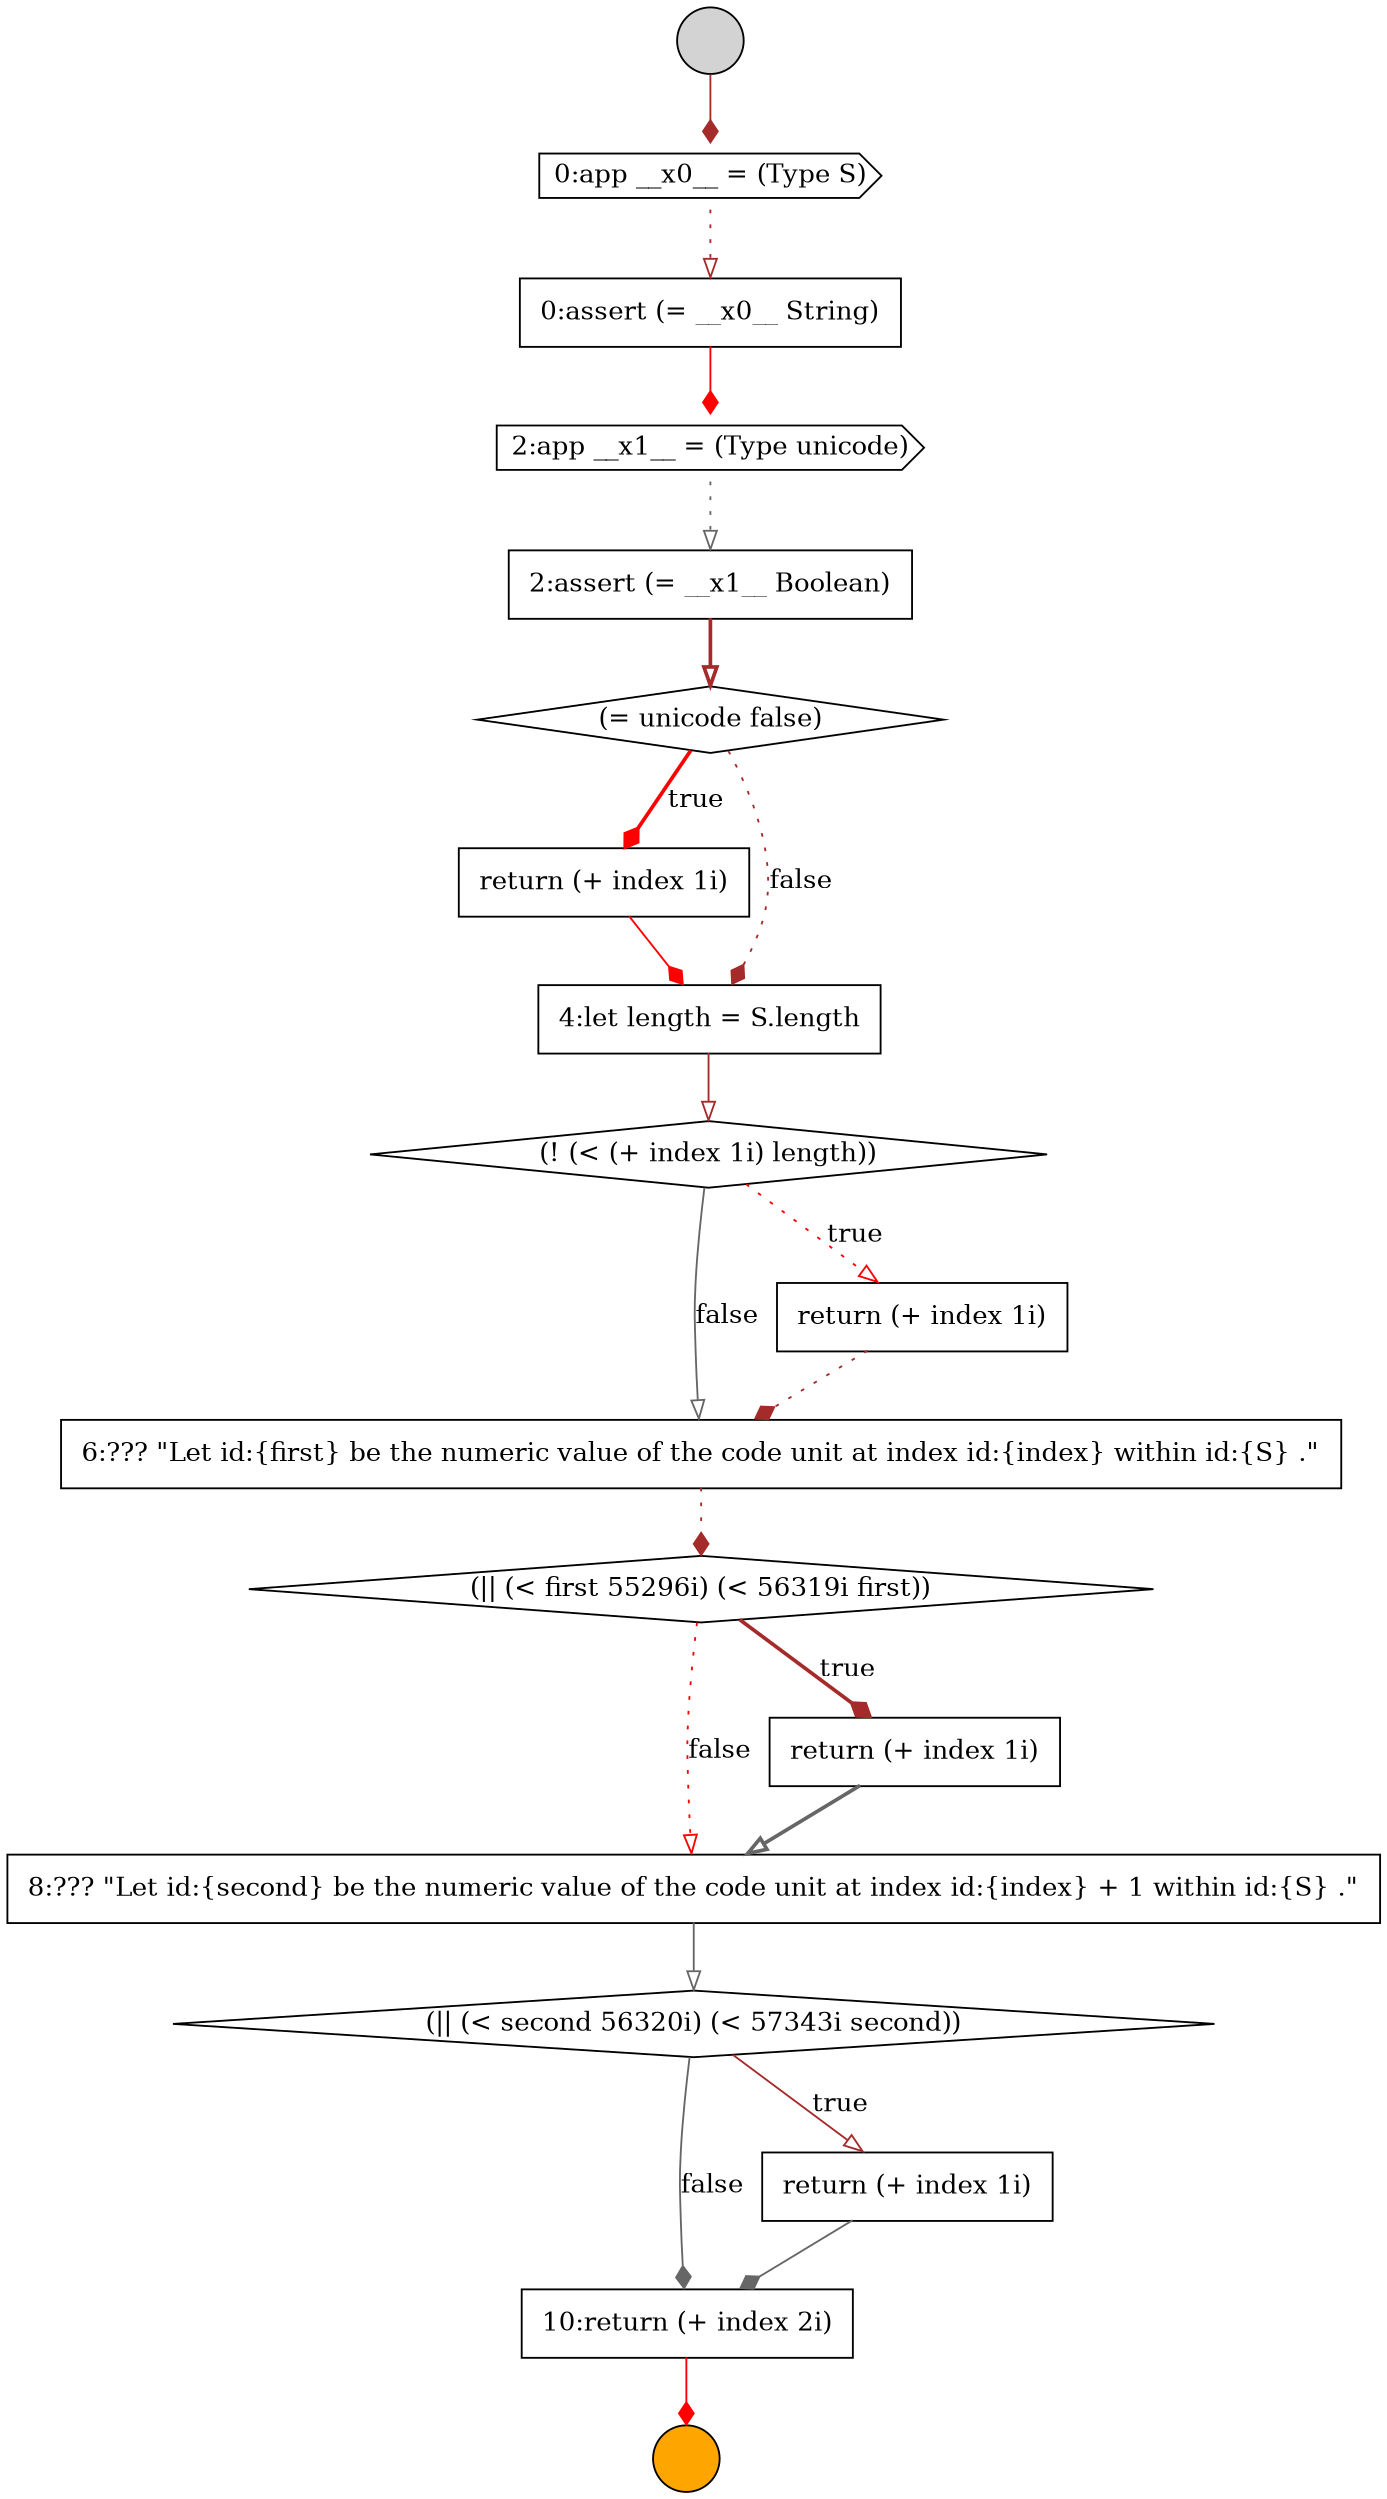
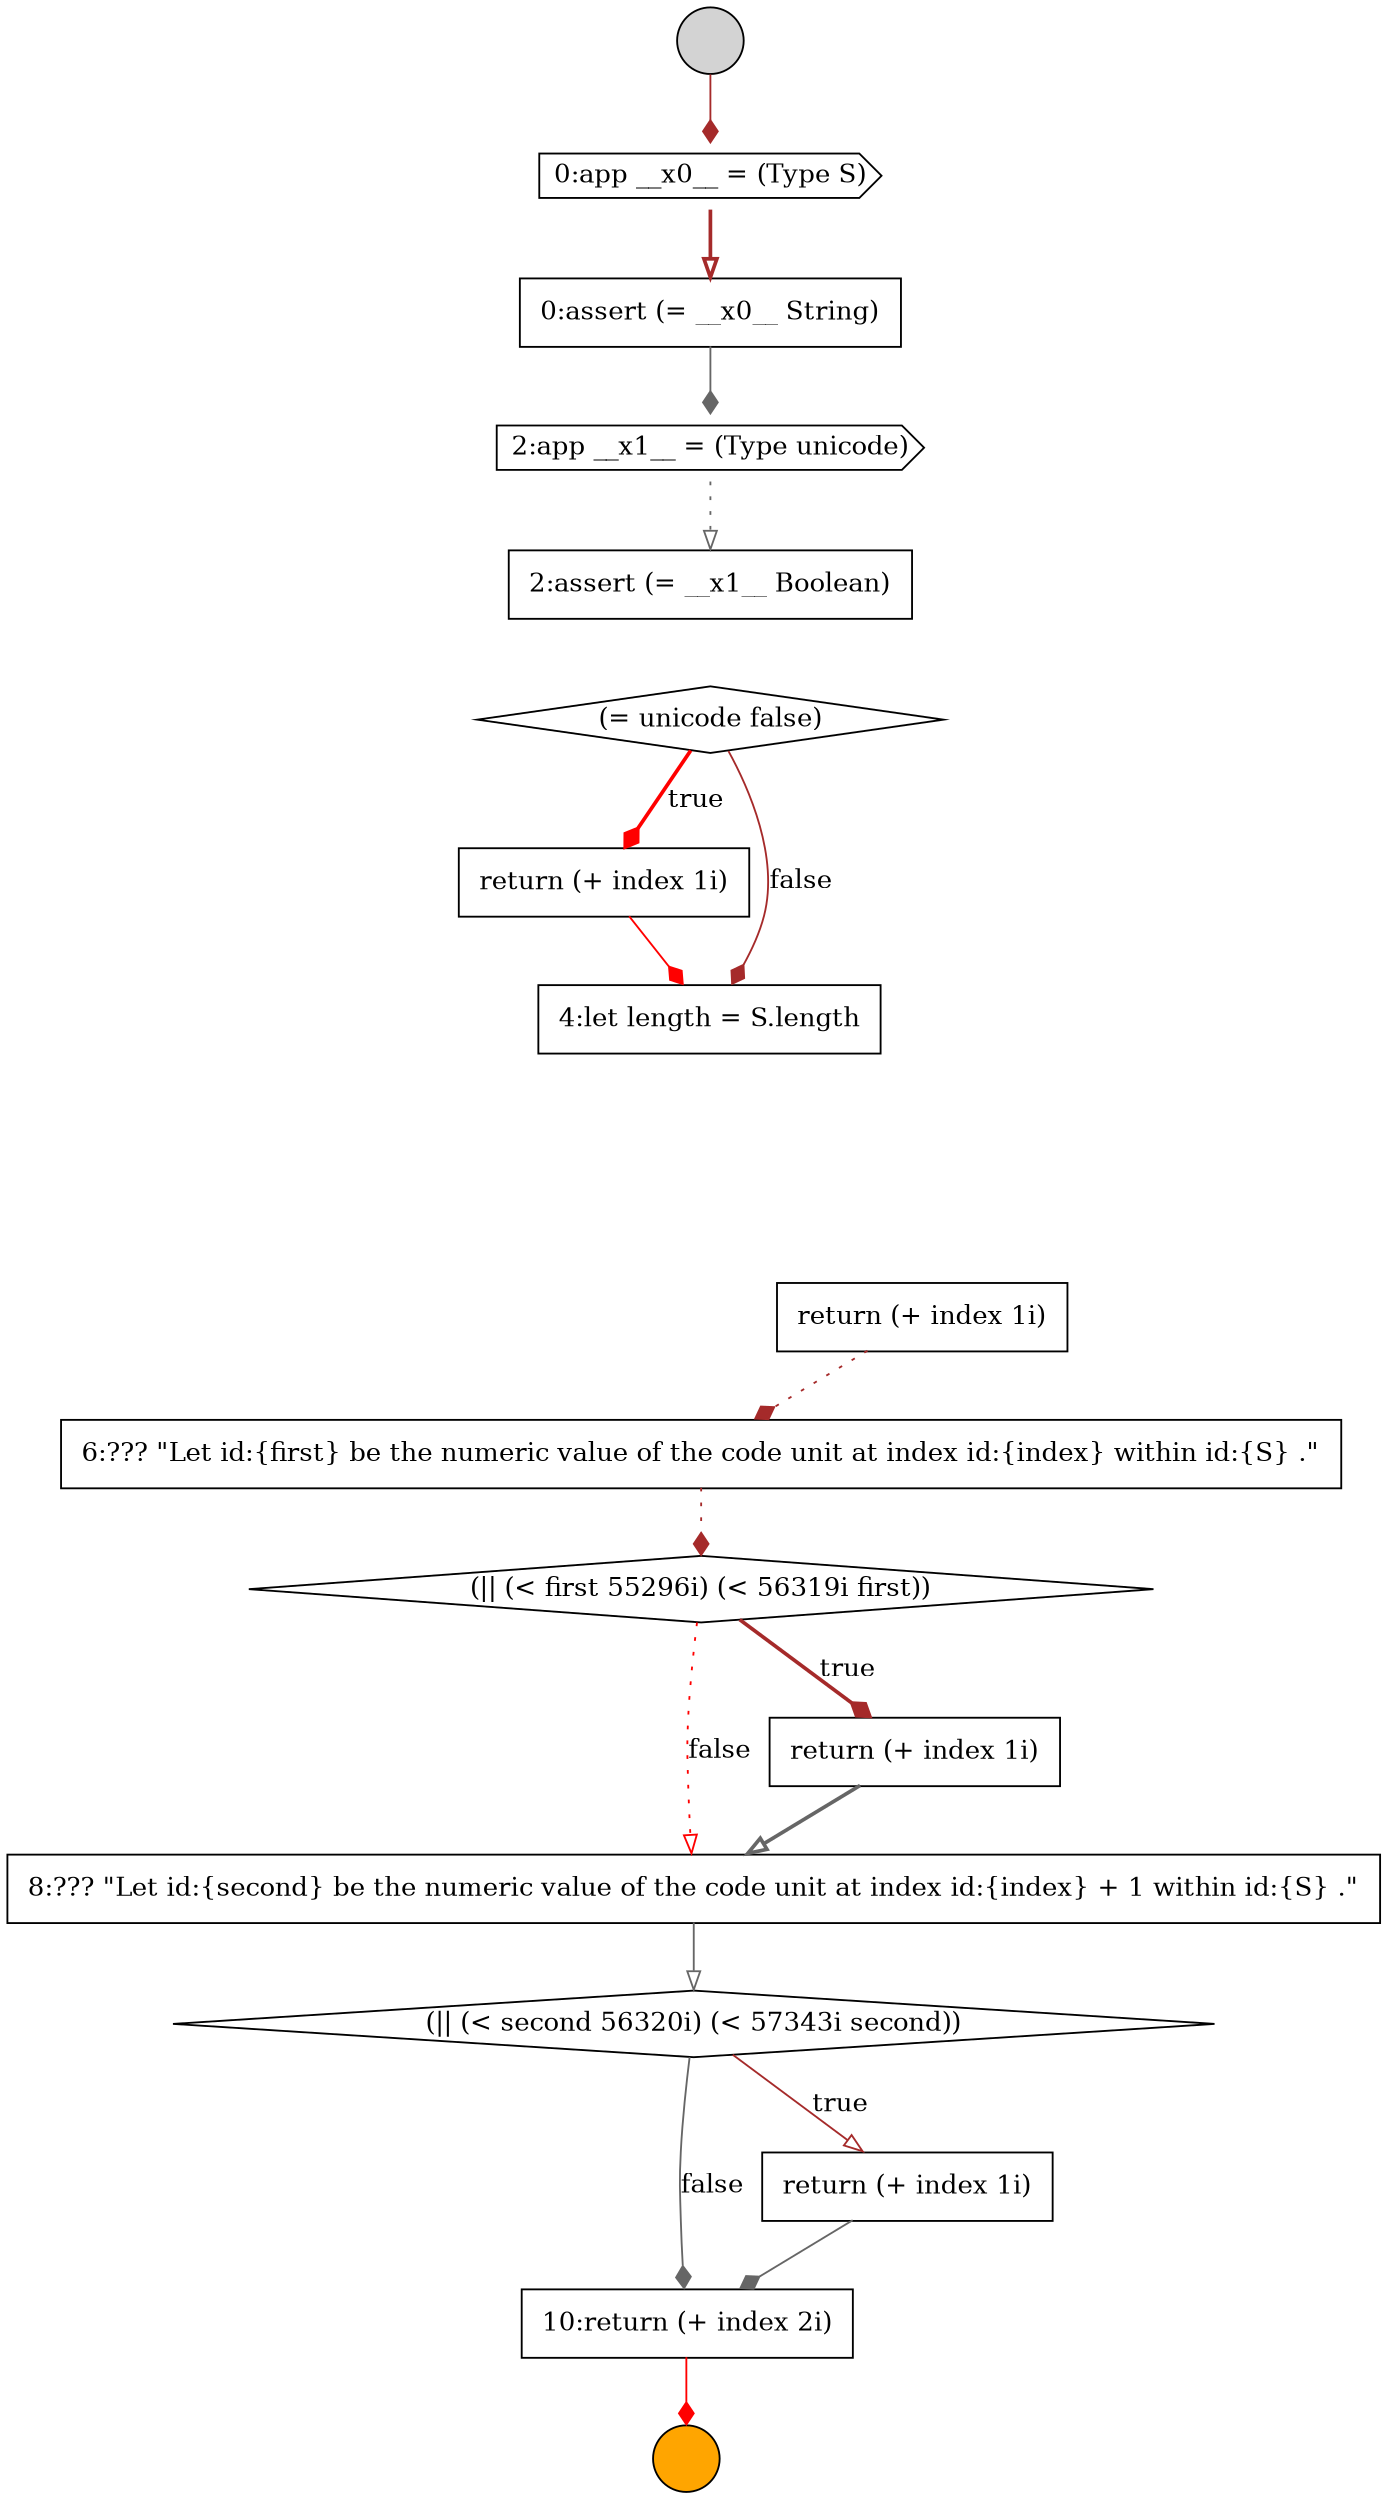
  digraph {
    node [color=black fillcolor=white shape=none style=filled margin=0]
    edge [arrowhead=diamond color=brown style=solid]
    n1 [label=<<font color="black">(|| (&lt; first 55296i) (&lt; 56319i first))</font>> shape=diamond margin=""]
    n2 [label=<<font color="black">     <table border="0" cellborder="1" cellspacing="0" cellpadding="10">       <tr><td align="left">8:??? &quot;Let id:{second} be the numeric value of the code unit at index id:{index} + 1 within id:{S} .&quot;</td></tr>     </table>   </font>>]
    n3 [label=<<font color="black">     <table border="0" cellborder="1" cellspacing="0" cellpadding="10">       <tr><td align="left">return (+ index 1i)</td></tr>     </table>   </font>>]
    n4 [label=<<font color="black">(|| (&lt; second 56320i) (&lt; 57343i second))</font>> shape=diamond margin=""]
    n5 [label=<<font color="black">     <table border="0" cellborder="1" cellspacing="0" cellpadding="10">       <tr><td align="left">10:return (+ index 2i)</td></tr>     </table>   </font>>]
    n6 [fillcolor=orange label=" " shape=circle margin=""]
    n7 [label=<<font color="black">(= unicode false)</font>> shape=diamond margin=""]
    n8 [label=<<font color="black">     <table border="0" cellborder="1" cellspacing="0" cellpadding="10">       <tr><td align="left">return (+ index 1i)</td></tr>     </table>   </font>>]
    n9 [label=<<font color="black">     <table border="0" cellborder="1" cellspacing="0" cellpadding="10">       <tr><td align="left">4:let length = S.length</td></tr>     </table>   </font>>]
-   n10 [label=<<font color="black">(! (&lt; (+ index 1i) length))</font>> shape=diamond margin=""]
    n11 [label=<<font color="black">0:app __x0__ = (Type S)</font>> shape=cds margin=""]
    n12 [label=<<font color="black">     <table border="0" cellborder="1" cellspacing="0" cellpadding="10">       <tr><td align="left">0:assert (= __x0__ String)</td></tr>     </table>   </font>>]
    n13 [label=<<font color="black">2:app __x1__ = (Type unicode)</font>> shape=cds margin=""]
    n14 [label=<<font color="black">     <table border="0" cellborder="1" cellspacing="0" cellpadding="10">       <tr><td align="left">2:assert (= __x1__ Boolean)</td></tr>     </table>   </font>>]
    n15 [label=<<font color="black">     <table border="0" cellborder="1" cellspacing="0" cellpadding="10">       <tr><td align="left">6:??? &quot;Let id:{first} be the numeric value of the code unit at index id:{index} within id:{S} .&quot;</td></tr>     </table>   </font>>]
    n16 [label=<<font color="black">     <table border="0" cellborder="1" cellspacing="0" cellpadding="10">       <tr><td align="left">return (+ index 1i)</td></tr>     </table>   </font>>]
    n17 [label=<<font color="black">     <table border="0" cellborder="1" cellspacing="0" cellpadding="10">       <tr><td align="left">return (+ index 1i)</td></tr>     </table>   </font>>]
    n18 [fillcolor=lightgrey label=" " shape=circle margin=""]
    n1 -> n2 [arrowhead=onormal color=red label=<<font color="black">false</font>> style=dotted]
    n1 -> n3 [label=<<font color="black">true</font>> style=bold]
    n2 -> n4 [arrowhead=onormal color=gray40]
    n3 -> n2 [arrowhead=onormal color=gray40 style=bold]
    n4 -> n5 [color=gray40 label=<<font color="black">false</font>>]
    n4 -> n17 [arrowhead=onormal label=<<font color="black">true</font>>]
    n5 -> n6 [color=red]
    n7 -> n8 [color=red label=<<font color="black">true</font>> style=bold]
-   n7 -> n9 [label=<<font color="black">false</font>> style=dotted]
+   n7 -> n9 [label=<<font color="black">false</font>>]
    n8 -> n9 [color=red]
-   n9 -> n10 [arrowhead=onormal]
-   n10 -> n15 [arrowhead=onormal color=gray40 label=<<font color="black">false</font>>]
-   n10 -> n16 [arrowhead=onormal color=red label=<<font color="black">true</font>> style=dotted]
-   n11 -> n12 [arrowhead=onormal style=dotted]
-   n12 -> n13 [color=red]
+   n11 -> n12 [arrowhead=onormal style=bold]
+   n12 -> n13 [color=gray40]
    n13 -> n14 [arrowhead=onormal color=gray40 style=dotted]
-   n14 -> n7 [arrowhead=onormal style=bold]
    n15 -> n1 [style=dotted]
    n16 -> n15 [style=dotted]
    n17 -> n5 [color=gray40]
    n18 -> n11
  }
